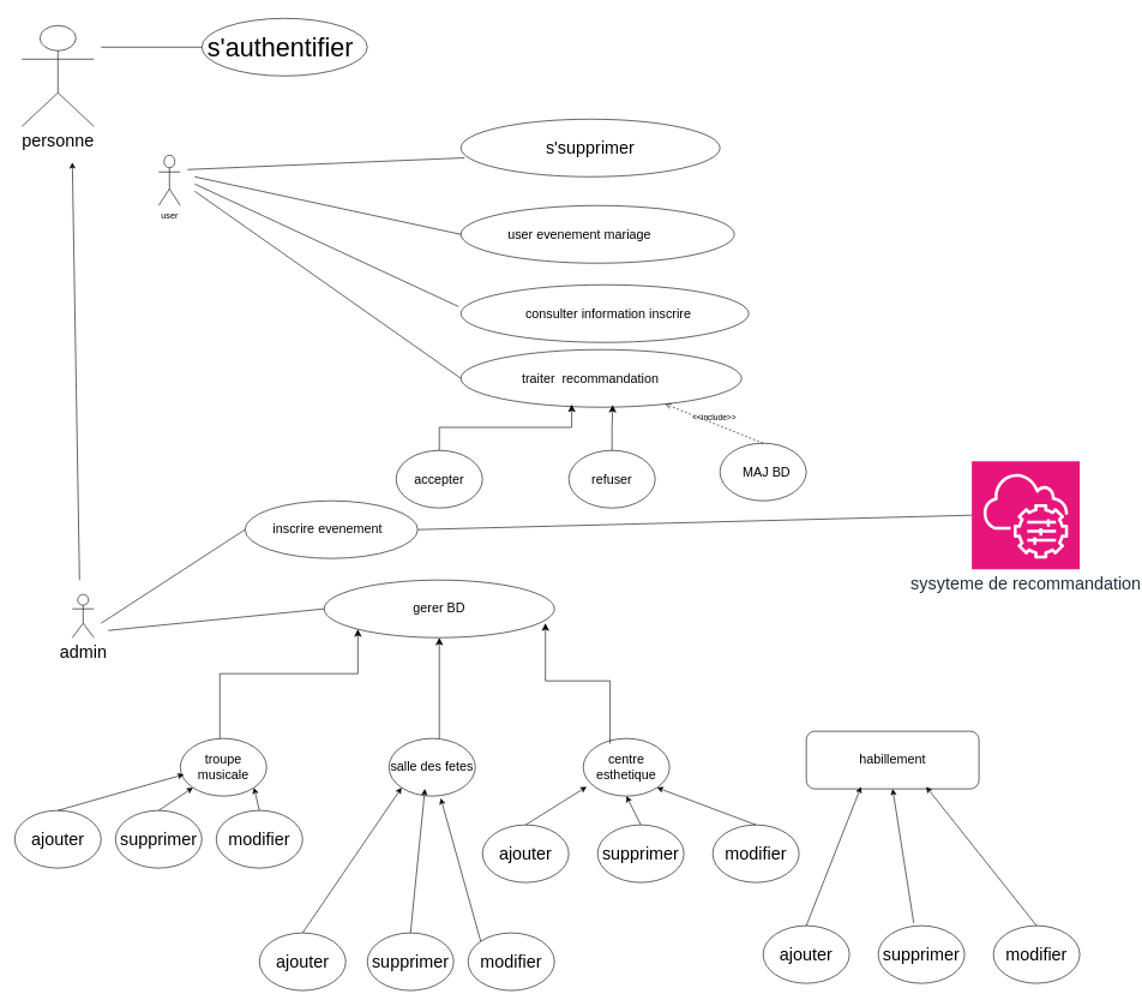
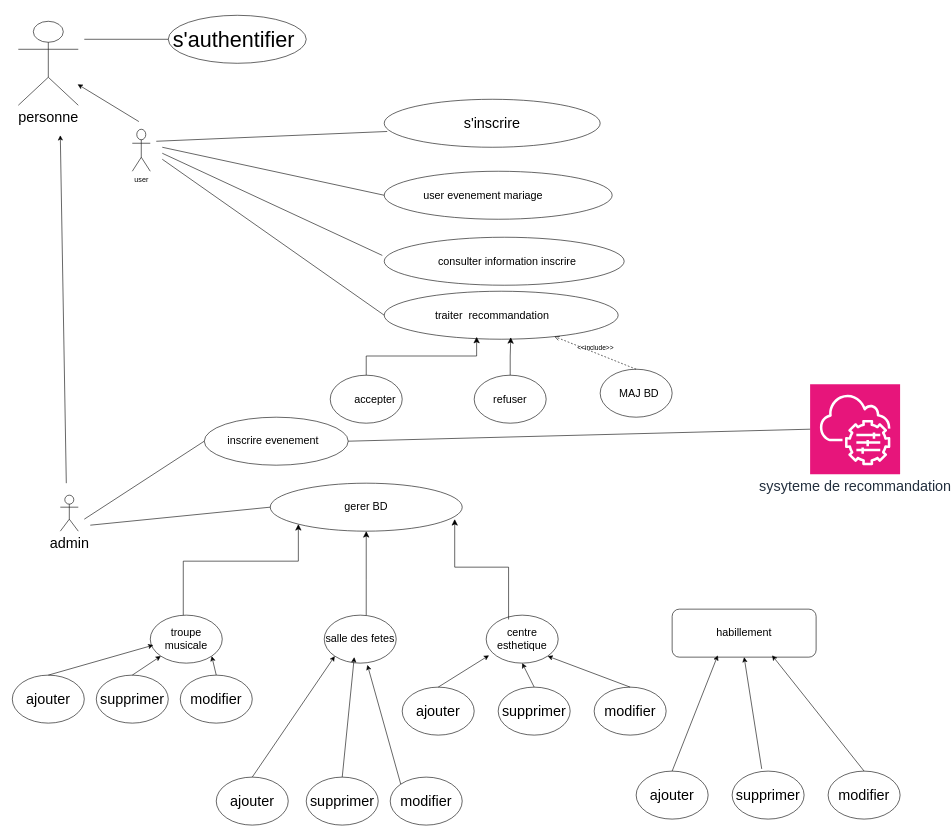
  <mxCell id="0" />
  <mxCell id="1" parent="0" />
  <mxCell id="2" value="&lt;font style=&quot;font-size: 24px;&quot;&gt;personne&lt;/font&gt;&lt;div&gt;&lt;br&gt;&lt;/div&gt;" style="shape=umlActor;verticalLabelPosition=bottom;verticalAlign=top;html=1;" vertex="1" parent="1"><mxGeometry x="30" y="35" width="100" height="140" as="geometry" /></mxCell>
  <mxCell id="3" value="user" style="shape=umlActor;verticalLabelPosition=bottom;verticalAlign=top;html=1;" vertex="1" parent="1"><mxGeometry x="220" y="215" width="30" height="70" as="geometry" /></mxCell>
  <mxCell id="4" value="" style="ellipse;whiteSpace=wrap;html=1;" vertex="1" parent="1"><mxGeometry x="280" y="25" width="230" height="80" as="geometry" /></mxCell>
  <mxCell id="5" value="" style="ellipse;whiteSpace=wrap;html=1;" vertex="1" parent="1"><mxGeometry x="640" y="165" width="360" height="80" as="geometry" /></mxCell>
  <mxCell id="6" value="" style="ellipse;whiteSpace=wrap;html=1;" vertex="1" parent="1"><mxGeometry x="640" y="285" width="380" height="80" as="geometry" /></mxCell>
  <mxCell id="7" value="" style="ellipse;whiteSpace=wrap;html=1;" vertex="1" parent="1"><mxGeometry x="640" y="395" width="400" height="80" as="geometry" /></mxCell>
  <mxCell id="8" value="" style="ellipse;whiteSpace=wrap;html=1;" vertex="1" parent="1"><mxGeometry x="640" y="485" width="390" height="80" as="geometry" /></mxCell>
  <mxCell id="9" value="&lt;font style=&quot;font-size: 24px;&quot;&gt;admin&lt;/font&gt;&lt;div&gt;&lt;br&gt;&lt;/div&gt;" style="shape=umlActor;verticalLabelPosition=bottom;verticalAlign=top;html=1;outlineConnect=0;" vertex="1" parent="1"><mxGeometry x="100" y="825" width="30" height="60" as="geometry" /></mxCell>
  <mxCell id="10" value="" style="ellipse;whiteSpace=wrap;html=1;" vertex="1" parent="1"><mxGeometry x="340" y="695" width="240" height="80" as="geometry" /></mxCell>
  <mxCell id="11" value="&lt;font style=&quot;font-size: 18px;&quot;&gt;gerer BD&lt;/font&gt;" style="ellipse;whiteSpace=wrap;html=1;" vertex="1" parent="1"><mxGeometry x="450" y="805" width="320" height="80" as="geometry" /></mxCell>
  <mxCell id="12" value="" style="ellipse;whiteSpace=wrap;html=1;" vertex="1" parent="1"><mxGeometry x="250" y="1025" width="120" height="80" as="geometry" /></mxCell>
  <mxCell id="13" value="" style="ellipse;whiteSpace=wrap;html=1;" vertex="1" parent="1"><mxGeometry x="540" y="1025" width="120" height="80" as="geometry" /></mxCell>
  <mxCell id="14" value="" style="ellipse;whiteSpace=wrap;html=1;" vertex="1" parent="1"><mxGeometry x="810" y="1025" width="120" height="80" as="geometry" /></mxCell>
  <mxCell id="15" value="&lt;font style=&quot;font-size: 18px;&quot;&gt;habillement&lt;/font&gt;" style="whiteSpace=wrap;html=1;rounded=1;" vertex="1" parent="1"><mxGeometry x="1120" y="1015" width="240" height="80" as="geometry" /></mxCell>
  <mxCell id="16" value="" style="ellipse;whiteSpace=wrap;html=1;" vertex="1" parent="1"><mxGeometry x="550" y="625" width="120" height="80" as="geometry" /></mxCell>
  <mxCell id="17" value="" style="ellipse;whiteSpace=wrap;html=1;" vertex="1" parent="1"><mxGeometry x="790" y="625" width="120" height="80" as="geometry" /></mxCell>
  <mxCell id="18" value="" style="edgeStyle=elbowEdgeStyle;elbow=vertical;endArrow=classic;html=1;curved=0;rounded=0;endSize=8;startSize=8;entryX=0;entryY=1;entryDx=0;entryDy=0;" edge="1" parent="1" target="11"><mxGeometry width="50" height="50" relative="1" as="geometry"><mxPoint x="305" y="1025" as="sourcePoint" /><mxPoint x="394.98" y="764.6" as="targetPoint" /><Array as="points"><mxPoint x="390" y="935" /><mxPoint x="360" y="975" /></Array></mxGeometry></mxCell>
  <mxCell id="19" value="" style="edgeStyle=elbowEdgeStyle;elbow=vertical;endArrow=classic;html=1;curved=0;rounded=0;endSize=8;startSize=8;entryX=0.5;entryY=1;entryDx=0;entryDy=0;" edge="1" parent="1" target="11"><mxGeometry width="50" height="50" relative="1" as="geometry"><mxPoint x="610" y="1025" as="sourcePoint" /><mxPoint x="550" y="895" as="targetPoint" /><Array as="points"><mxPoint x="600" y="965" /></Array></mxGeometry></mxCell>
  <mxCell id="20" value="" style="edgeStyle=elbowEdgeStyle;elbow=vertical;endArrow=classic;html=1;curved=0;rounded=0;endSize=8;startSize=8;exitX=0.311;exitY=0.09;exitDx=0;exitDy=0;entryX=0.961;entryY=0.75;entryDx=0;entryDy=0;entryPerimeter=0;exitPerimeter=0;" edge="1" parent="1" source="14" target="11"><mxGeometry width="50" height="50" relative="1" as="geometry"><mxPoint x="700" y="815" as="sourcePoint" /><mxPoint x="750" y="765" as="targetPoint" /><Array as="points"><mxPoint x="758" y="945" /></Array></mxGeometry></mxCell>
  <mxCell id="21" value="" style="edgeStyle=elbowEdgeStyle;elbow=vertical;endArrow=classic;html=1;curved=0;rounded=0;endSize=8;startSize=8;entryX=0.395;entryY=0.952;entryDx=0;entryDy=0;entryPerimeter=0;exitX=0.5;exitY=0;exitDx=0;exitDy=0;" edge="1" parent="1" source="16" target="8"><mxGeometry width="50" height="50" relative="1" as="geometry"><mxPoint x="570" y="605" as="sourcePoint" /><mxPoint x="750" y="505" as="targetPoint" /></mxGeometry></mxCell>
  <mxCell id="22" value="" style="edgeStyle=elbowEdgeStyle;elbow=vertical;endArrow=classic;html=1;curved=0;rounded=0;endSize=8;startSize=8;exitX=0.5;exitY=0;exitDx=0;exitDy=0;entryX=0.541;entryY=0.96;entryDx=0;entryDy=0;entryPerimeter=0;" edge="1" parent="1" source="17" target="8"><mxGeometry width="50" height="50" relative="1" as="geometry"><mxPoint x="700" y="555" as="sourcePoint" /><mxPoint x="750" y="505" as="targetPoint" /></mxGeometry></mxCell>
  <mxCell id="23" value="&lt;font style=&quot;font-size: 24px;&quot;&gt;sysyteme de recommandation&lt;/font&gt;" style="sketch=0;points=[[0,0,0],[0.25,0,0],[0.5,0,0],[0.75,0,0],[1,0,0],[0,1,0],[0.25,1,0],[0.5,1,0],[0.75,1,0],[1,1,0],[0,0.25,0],[0,0.5,0],[0,0.75,0],[1,0.25,0],[1,0.5,0],[1,0.75,0]];points=[[0,0,0],[0.25,0,0],[0.5,0,0],[0.75,0,0],[1,0,0],[0,1,0],[0.25,1,0],[0.5,1,0],[0.75,1,0],[1,1,0],[0,0.25,0],[0,0.5,0],[0,0.75,0],[1,0.25,0],[1,0.5,0],[1,0.75,0]];outlineConnect=0;fontColor=#232F3E;fillColor=#E7157B;strokeColor=#ffffff;dashed=0;verticalLabelPosition=bottom;verticalAlign=top;align=center;html=1;fontSize=12;fontStyle=0;aspect=fixed;shape=mxgraph.aws4.resourceIcon;resIcon=mxgraph.aws4.systems_manager;" vertex="1" parent="1"><mxGeometry x="1350" y="640" width="150" height="150" as="geometry" /></mxCell>
  <mxCell id="24" value="" style="ellipse;whiteSpace=wrap;html=1;" vertex="1" parent="1"><mxGeometry x="1000" y="615" width="120" height="80" as="geometry" /></mxCell>
  <mxCell id="25" value="&amp;lt;&amp;lt;include&amp;gt;&amp;gt;" style="html=1;verticalAlign=bottom;labelBackgroundColor=none;endArrow=open;endFill=0;dashed=1;rounded=0;exitX=0.5;exitY=0;exitDx=0;exitDy=0;" edge="1" parent="1" source="24" target="8"><mxGeometry width="160" relative="1" as="geometry"><mxPoint x="500" y="425" as="sourcePoint" /><mxPoint x="660" y="425" as="targetPoint" /></mxGeometry></mxCell>
+ <mxCell id="26" value="" style="endArrow=classic;html=1;rounded=0;exitX=0.367;exitY=-0.183;exitDx=0;exitDy=0;exitPerimeter=0;entryX=0.989;entryY=0.75;entryDx=0;entryDy=0;entryPerimeter=0;" edge="1" parent="1" source="3" target="2"><mxGeometry width="50" height="50" relative="1" as="geometry"><mxPoint x="290" y="445" as="sourcePoint" /><mxPoint x="340" y="395" as="targetPoint" /></mxGeometry></mxCell>
  <mxCell id="27" value="" style="endArrow=none;html=1;rounded=0;entryX=0;entryY=0.5;entryDx=0;entryDy=0;" edge="1" parent="1" target="10"><mxGeometry width="50" height="50" relative="1" as="geometry"><mxPoint x="140" y="865" as="sourcePoint" /><mxPoint x="340" y="835" as="targetPoint" /></mxGeometry></mxCell>
  <mxCell id="28" value="" style="endArrow=none;html=1;rounded=0;" edge="1" parent="1"><mxGeometry width="50" height="50" relative="1" as="geometry"><mxPoint x="150" y="875" as="sourcePoint" /><mxPoint x="450" y="845" as="targetPoint" /></mxGeometry></mxCell>
  <mxCell id="29" value="" style="endArrow=none;html=1;rounded=0;exitX=1;exitY=0.5;exitDx=0;exitDy=0;entryX=0;entryY=0.5;entryDx=0;entryDy=0;entryPerimeter=0;" edge="1" parent="1" source="10" target="23"><mxGeometry width="50" height="50" relative="1" as="geometry"><mxPoint x="290" y="885" as="sourcePoint" /><mxPoint x="340" y="835" as="targetPoint" /></mxGeometry></mxCell>
  <mxCell id="30" value="" style="endArrow=none;html=1;rounded=0;entryX=0.014;entryY=0.671;entryDx=0;entryDy=0;entryPerimeter=0;" edge="1" parent="1" target="5"><mxGeometry width="50" height="50" relative="1" as="geometry"><mxPoint x="260" y="235" as="sourcePoint" /><mxPoint x="480" y="535" as="targetPoint" /></mxGeometry></mxCell>
  <mxCell id="31" value="" style="endArrow=none;html=1;rounded=0;entryX=0;entryY=0.5;entryDx=0;entryDy=0;" edge="1" parent="1" target="6"><mxGeometry width="50" height="50" relative="1" as="geometry"><mxPoint x="270" y="245" as="sourcePoint" /><mxPoint x="480" y="535" as="targetPoint" /><Array as="points" /></mxGeometry></mxCell>
  <mxCell id="32" value="" style="endArrow=none;html=1;rounded=0;entryX=-0.008;entryY=0.379;entryDx=0;entryDy=0;entryPerimeter=0;" edge="1" parent="1" target="7"><mxGeometry width="50" height="50" relative="1" as="geometry"><mxPoint x="270" y="255" as="sourcePoint" /><mxPoint x="480" y="535" as="targetPoint" /></mxGeometry></mxCell>
  <mxCell id="33" value="" style="endArrow=none;html=1;rounded=0;entryX=0;entryY=0.5;entryDx=0;entryDy=0;" edge="1" parent="1" target="8"><mxGeometry width="50" height="50" relative="1" as="geometry"><mxPoint x="270" y="265" as="sourcePoint" /><mxPoint x="480" y="535" as="targetPoint" /></mxGeometry></mxCell>
  <mxCell id="34" value="" style="endArrow=none;html=1;rounded=0;entryX=0;entryY=0.5;entryDx=0;entryDy=0;" edge="1" parent="1" target="4"><mxGeometry width="50" height="50" relative="1" as="geometry"><mxPoint x="140" y="65" as="sourcePoint" /><mxPoint x="480" y="535" as="targetPoint" /></mxGeometry></mxCell>
  <mxCell id="35" value="&lt;font style=&quot;font-size: 36px;&quot;&gt;s'authentifier&lt;/font&gt;" style="text;strokeColor=none;align=center;fillColor=none;html=1;verticalAlign=middle;whiteSpace=wrap;rounded=0;" vertex="1" parent="1"><mxGeometry x="267.5" y="20" width="242.5" height="90" as="geometry" /></mxCell>
- <mxCell id="36" value="&lt;font style=&quot;font-size: 24px;&quot;&gt;s'supprimer&lt;/font&gt;" style="text;strokeColor=none;align=center;fillColor=none;html=1;verticalAlign=middle;whiteSpace=wrap;rounded=0;" vertex="1" parent="1"><mxGeometry x="660" y="190" width="320" height="30" as="geometry" /></mxCell>
+ <mxCell id="36" value="&lt;font style=&quot;font-size: 24px;&quot;&gt;s'inscrire&lt;/font&gt;" style="text;strokeColor=none;align=center;fillColor=none;html=1;verticalAlign=middle;whiteSpace=wrap;rounded=0;" vertex="1" parent="1"><mxGeometry x="660" y="190" width="320" height="30" as="geometry" /></mxCell>
  <mxCell id="37" value="&lt;font style=&quot;font-size: 18px;&quot;&gt;user evenement mariage&lt;/font&gt;" style="text;strokeColor=none;align=center;fillColor=none;html=1;verticalAlign=middle;whiteSpace=wrap;rounded=0;" vertex="1" parent="1"><mxGeometry x="610" y="310" width="390" height="30" as="geometry" /></mxCell>
  <mxCell id="38" value="&lt;font style=&quot;font-size: 18px;&quot;&gt;consulter information inscrire&lt;/font&gt;" style="text;strokeColor=none;align=center;fillColor=none;html=1;verticalAlign=middle;whiteSpace=wrap;rounded=0;" vertex="1" parent="1"><mxGeometry x="660" y="420" width="370" height="30" as="geometry" /></mxCell>
  <mxCell id="39" value="&lt;font style=&quot;font-size: 18px;&quot;&gt;traiter&amp;nbsp; recommandation&lt;/font&gt;" style="text;strokeColor=none;align=center;fillColor=none;html=1;verticalAlign=middle;whiteSpace=wrap;rounded=0;" vertex="1" parent="1"><mxGeometry x="620" y="510" width="400" height="30" as="geometry" /></mxCell>
- <mxCell id="40" value="&lt;font style=&quot;font-size: 18px;&quot;&gt;accepter&lt;/font&gt;" style="text;strokeColor=none;align=center;fillColor=none;html=1;verticalAlign=middle;whiteSpace=wrap;rounded=0;" vertex="1" parent="1"><mxGeometry x="580" y="650" width="60" height="30" as="geometry" /></mxCell>
+ <mxCell id="40" value="&lt;font style=&quot;font-size: 18px;&quot;&gt;accepter&lt;/font&gt;" style="text;strokeColor=none;align=center;fillColor=none;html=1;verticalAlign=middle;whiteSpace=wrap;rounded=0;" vertex="1" parent="1"><mxGeometry x="595" y="650" width="60" height="30" as="geometry" /></mxCell>
  <mxCell id="41" value="&lt;font style=&quot;font-size: 18px;&quot;&gt;refuser&lt;/font&gt;" style="text;strokeColor=none;align=center;fillColor=none;html=1;verticalAlign=middle;whiteSpace=wrap;rounded=0;" vertex="1" parent="1"><mxGeometry x="820" y="650" width="60" height="30" as="geometry" /></mxCell>
  <mxCell id="42" value="&lt;font style=&quot;font-size: 18px;&quot;&gt;MAJ BD&lt;/font&gt;" style="text;strokeColor=none;align=center;fillColor=none;html=1;verticalAlign=middle;whiteSpace=wrap;rounded=0;" vertex="1" parent="1"><mxGeometry x="1020" y="640" width="90" height="30" as="geometry" /></mxCell>
  <mxCell id="43" value="&lt;font style=&quot;font-size: 18px;&quot;&gt;inscrire evenement&lt;/font&gt;" style="text;strokeColor=none;align=center;fillColor=none;html=1;verticalAlign=middle;whiteSpace=wrap;rounded=0;" vertex="1" parent="1"><mxGeometry x="350" y="720" width="210" height="30" as="geometry" /></mxCell>
  <mxCell id="44" value="&lt;font style=&quot;font-size: 18px;&quot;&gt;troupe musicale&lt;/font&gt;" style="text;strokeColor=none;align=center;fillColor=none;html=1;verticalAlign=middle;whiteSpace=wrap;rounded=0;" vertex="1" parent="1"><mxGeometry x="255" y="1045" width="110" height="40" as="geometry" /></mxCell>
  <mxCell id="45" value="&lt;font style=&quot;font-size: 18px;&quot;&gt;salle des fetes&lt;/font&gt;" style="text;strokeColor=none;align=center;fillColor=none;html=1;verticalAlign=middle;whiteSpace=wrap;rounded=0;" vertex="1" parent="1"><mxGeometry x="540" y="1050" width="120" height="30" as="geometry" /></mxCell>
  <mxCell id="46" value="&lt;font style=&quot;font-size: 18px;&quot;&gt;centre esthetique&lt;/font&gt;" style="text;strokeColor=none;align=center;fillColor=none;html=1;verticalAlign=middle;whiteSpace=wrap;rounded=0;" vertex="1" parent="1"><mxGeometry x="820" y="1050" width="100" height="30" as="geometry" /></mxCell>
  <mxCell id="47" value="&lt;font style=&quot;font-size: 24px;&quot;&gt;ajouter&lt;/font&gt;" style="ellipse;whiteSpace=wrap;html=1;" vertex="1" parent="1"><mxGeometry x="20" y="1125" width="120" height="80" as="geometry" /></mxCell>
  <mxCell id="48" value="&lt;font style=&quot;font-size: 24px;&quot;&gt;supprimer&lt;/font&gt;" style="ellipse;whiteSpace=wrap;html=1;" vertex="1" parent="1"><mxGeometry x="160" y="1125" width="120" height="80" as="geometry" /></mxCell>
  <mxCell id="49" value="&lt;font style=&quot;font-size: 24px;&quot;&gt;modifier&lt;/font&gt;" style="ellipse;whiteSpace=wrap;html=1;" vertex="1" parent="1"><mxGeometry x="300" y="1125" width="120" height="80" as="geometry" /></mxCell>
  <mxCell id="50" value="&lt;font style=&quot;font-size: 24px;&quot;&gt;ajouter&lt;/font&gt;" style="ellipse;whiteSpace=wrap;html=1;" vertex="1" parent="1"><mxGeometry x="360" y="1295" width="120" height="80" as="geometry" /></mxCell>
  <mxCell id="51" value="&lt;font style=&quot;font-size: 24px;&quot;&gt;supprimer&lt;/font&gt;" style="ellipse;whiteSpace=wrap;html=1;" vertex="1" parent="1"><mxGeometry x="510" y="1295" width="120" height="80" as="geometry" /></mxCell>
  <mxCell id="52" value="&lt;font style=&quot;font-size: 24px;&quot;&gt;modifier&lt;/font&gt;" style="ellipse;whiteSpace=wrap;html=1;" vertex="1" parent="1"><mxGeometry x="650" y="1295" width="120" height="80" as="geometry" /></mxCell>
  <mxCell id="53" value="&lt;font style=&quot;font-size: 24px;&quot;&gt;ajouter&lt;/font&gt;" style="ellipse;whiteSpace=wrap;html=1;" vertex="1" parent="1"><mxGeometry x="670" y="1145" width="120" height="80" as="geometry" /></mxCell>
  <mxCell id="54" value="&lt;font style=&quot;font-size: 24px;&quot;&gt;supprimer&lt;/font&gt;" style="ellipse;whiteSpace=wrap;html=1;" vertex="1" parent="1"><mxGeometry x="830" y="1145" width="120" height="80" as="geometry" /></mxCell>
  <mxCell id="55" value="&lt;font style=&quot;font-size: 24px;&quot;&gt;modifier&lt;/font&gt;" style="ellipse;whiteSpace=wrap;html=1;" vertex="1" parent="1"><mxGeometry x="990" y="1145" width="120" height="80" as="geometry" /></mxCell>
  <mxCell id="56" value="&lt;font style=&quot;font-size: 24px;&quot;&gt;ajouter&lt;/font&gt;" style="ellipse;whiteSpace=wrap;html=1;" vertex="1" parent="1"><mxGeometry x="1060" y="1285" width="120" height="80" as="geometry" /></mxCell>
  <mxCell id="57" value="&lt;font style=&quot;font-size: 24px;&quot;&gt;supprimer&lt;/font&gt;" style="ellipse;whiteSpace=wrap;html=1;" vertex="1" parent="1"><mxGeometry x="1220" y="1285" width="120" height="80" as="geometry" /></mxCell>
  <mxCell id="58" value="&lt;font style=&quot;font-size: 24px;&quot;&gt;modifier&lt;/font&gt;" style="ellipse;whiteSpace=wrap;html=1;" vertex="1" parent="1"><mxGeometry x="1380" y="1285" width="120" height="80" as="geometry" /></mxCell>
  <mxCell id="59" value="" style="endArrow=classic;html=1;rounded=0;exitX=0.5;exitY=0;exitDx=0;exitDy=0;entryX=0;entryY=0.75;entryDx=0;entryDy=0;" edge="1" parent="1" source="47" target="44"><mxGeometry width="50" height="50" relative="1" as="geometry"><mxPoint x="650" y="1225" as="sourcePoint" /><mxPoint x="700" y="1175" as="targetPoint" /></mxGeometry></mxCell>
  <mxCell id="60" value="" style="endArrow=classic;html=1;rounded=0;exitX=0.5;exitY=0;exitDx=0;exitDy=0;entryX=0;entryY=1;entryDx=0;entryDy=0;" edge="1" parent="1" source="48" target="12"><mxGeometry width="50" height="50" relative="1" as="geometry"><mxPoint x="650" y="1225" as="sourcePoint" /><mxPoint x="700" y="1175" as="targetPoint" /></mxGeometry></mxCell>
  <mxCell id="61" value="" style="endArrow=classic;html=1;rounded=0;exitX=0.5;exitY=0;exitDx=0;exitDy=0;entryX=1;entryY=1;entryDx=0;entryDy=0;" edge="1" parent="1" source="49" target="12"><mxGeometry width="50" height="50" relative="1" as="geometry"><mxPoint x="650" y="1225" as="sourcePoint" /><mxPoint x="700" y="1175" as="targetPoint" /></mxGeometry></mxCell>
  <mxCell id="62" value="" style="endArrow=classic;html=1;rounded=0;exitX=0.5;exitY=0;exitDx=0;exitDy=0;entryX=0;entryY=1;entryDx=0;entryDy=0;" edge="1" parent="1" source="50" target="13"><mxGeometry width="50" height="50" relative="1" as="geometry"><mxPoint x="650" y="1225" as="sourcePoint" /><mxPoint x="700" y="1175" as="targetPoint" /></mxGeometry></mxCell>
  <mxCell id="63" value="" style="endArrow=classic;html=1;rounded=0;exitX=0.5;exitY=0;exitDx=0;exitDy=0;entryX=0.417;entryY=0.875;entryDx=0;entryDy=0;entryPerimeter=0;" edge="1" parent="1" source="51" target="13"><mxGeometry width="50" height="50" relative="1" as="geometry"><mxPoint x="650" y="1225" as="sourcePoint" /><mxPoint x="590" y="1115" as="targetPoint" /></mxGeometry></mxCell>
  <mxCell id="64" value="" style="endArrow=classic;html=1;rounded=0;exitX=0;exitY=0;exitDx=0;exitDy=0;entryX=0.6;entryY=1.037;entryDx=0;entryDy=0;entryPerimeter=0;" edge="1" parent="1" source="52" target="13"><mxGeometry width="50" height="50" relative="1" as="geometry"><mxPoint x="650" y="1225" as="sourcePoint" /><mxPoint x="700" y="1175" as="targetPoint" /></mxGeometry></mxCell>
  <mxCell id="65" value="" style="endArrow=classic;html=1;rounded=0;exitX=0.5;exitY=0;exitDx=0;exitDy=0;entryX=0.039;entryY=0.838;entryDx=0;entryDy=0;entryPerimeter=0;" edge="1" parent="1" source="53" target="14"><mxGeometry width="50" height="50" relative="1" as="geometry"><mxPoint x="960" y="1255" as="sourcePoint" /><mxPoint x="1010" y="1205" as="targetPoint" /></mxGeometry></mxCell>
  <mxCell id="66" value="" style="endArrow=classic;html=1;rounded=0;exitX=0.5;exitY=0;exitDx=0;exitDy=0;entryX=0.5;entryY=1;entryDx=0;entryDy=0;" edge="1" parent="1" source="54" target="14"><mxGeometry width="50" height="50" relative="1" as="geometry"><mxPoint x="960" y="1255" as="sourcePoint" /><mxPoint x="1010" y="1205" as="targetPoint" /></mxGeometry></mxCell>
  <mxCell id="67" value="" style="endArrow=classic;html=1;rounded=0;exitX=0.5;exitY=0;exitDx=0;exitDy=0;entryX=1;entryY=1;entryDx=0;entryDy=0;" edge="1" parent="1" source="55" target="14"><mxGeometry width="50" height="50" relative="1" as="geometry"><mxPoint x="960" y="1255" as="sourcePoint" /><mxPoint x="1010" y="1205" as="targetPoint" /></mxGeometry></mxCell>
  <mxCell id="68" value="" style="endArrow=classic;html=1;rounded=0;exitX=0.5;exitY=0;exitDx=0;exitDy=0;entryX=0.317;entryY=0.963;entryDx=0;entryDy=0;entryPerimeter=0;" edge="1" parent="1" source="56" target="15"><mxGeometry width="50" height="50" relative="1" as="geometry"><mxPoint x="960" y="1255" as="sourcePoint" /><mxPoint x="1010" y="1205" as="targetPoint" /></mxGeometry></mxCell>
  <mxCell id="69" value="" style="endArrow=classic;html=1;rounded=0;exitX=0.411;exitY=-0.046;exitDx=0;exitDy=0;exitPerimeter=0;entryX=0.5;entryY=1;entryDx=0;entryDy=0;" edge="1" parent="1" source="57" target="15"><mxGeometry width="50" height="50" relative="1" as="geometry"><mxPoint x="960" y="1255" as="sourcePoint" /><mxPoint x="1010" y="1205" as="targetPoint" /></mxGeometry></mxCell>
  <mxCell id="70" value="" style="endArrow=classic;html=1;rounded=0;exitX=0.5;exitY=0;exitDx=0;exitDy=0;entryX=0.694;entryY=0.963;entryDx=0;entryDy=0;entryPerimeter=0;" edge="1" parent="1" source="58" target="15"><mxGeometry width="50" height="50" relative="1" as="geometry"><mxPoint x="960" y="1255" as="sourcePoint" /><mxPoint x="1010" y="1205" as="targetPoint" /></mxGeometry></mxCell>
  <mxCell id="71" value="" style="endArrow=classic;html=1;rounded=0;" edge="1" parent="1"><mxGeometry width="50" height="50" relative="1" as="geometry"><mxPoint x="110" y="805" as="sourcePoint" /><mxPoint x="100" y="225" as="targetPoint" /></mxGeometry></mxCell>
